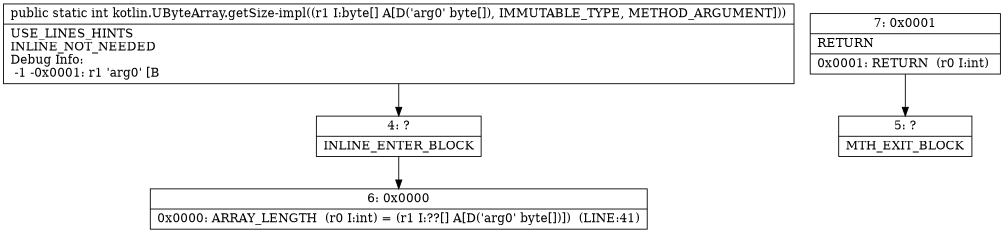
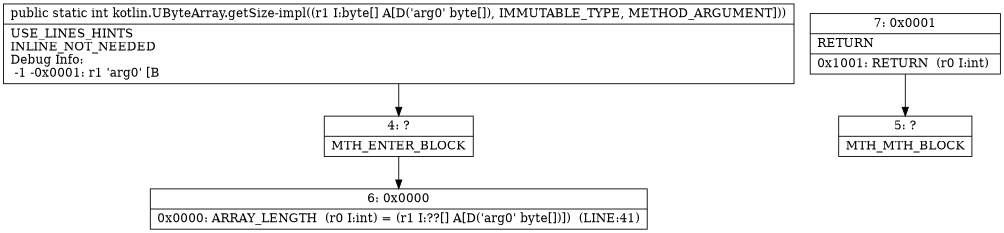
  digraph {
    node [shape=record]
-   n1 [label="{4\:\ ?|INLINE_ENTER_BLOCK\l}"]
+   n1 [label="{4\:\ ?|MTH_ENTER_BLOCK\l}"]
    n2 [label="{6\:\ 0x0000|0x0000: ARRAY_LENGTH  (r0 I:int) = (r1 I:??[] A[D('arg0' byte[])])  (LINE:41)\l}"]
-   n3 [label="{7\:\ 0x0001|RETURN\l|0x0001: RETURN  (r0 I:int) \l}"]
-   n4 [label="{5\:\ ?|MTH_EXIT_BLOCK\l}"]
+   n3 [label="{7\:\ 0x0001|RETURN\l|0x1001: RETURN  (r0 I:int) \l}"]
+   n4 [label="{5\:\ ?|MTH_MTH_BLOCK\l}"]
    n5 [label="{public static int kotlin.UByteArray.getSize\-impl((r1 I:byte[] A[D('arg0' byte[]), IMMUTABLE_TYPE, METHOD_ARGUMENT]))  | USE_LINES_HINTS\lINLINE_NOT_NEEDED\lDebug Info:\l  \-1 \-0x0001: r1 'arg0' [B\l}"]
    n1 -> n2
    n3 -> n4
    n5 -> n1
  }
